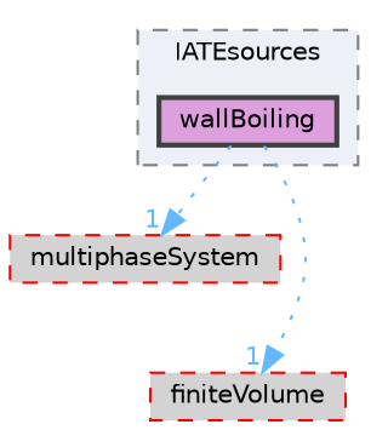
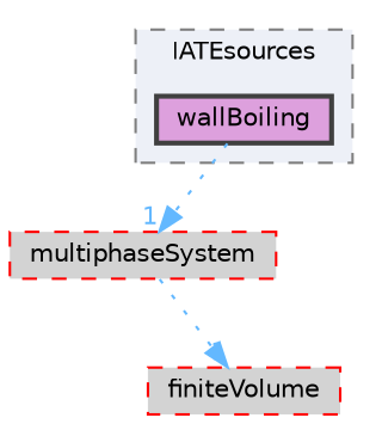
  digraph {
    compound=true
    node [color=red fillcolor=lightgrey fontname=Helvetica fontsize=10 shape=box style="filled,dashed"]
    edge [color=steelblue1 fontcolor=steelblue1 fontname=Helvetica fontsize=10 headlabel=1 labeldistance=1.5 labelfontname=Helvetica labelfontsize=10 style=dotted]
    n1 [color=grey25 fillcolor=plum height=0.2 label=wallBoiling style="filled,bold" width=0.4]
    n2 [height=0.2 label=multiphaseSystem width=0.4]
    n3 [height=0.2 label=finiteVolume width=0.4]
    subgraph cluster_1 {
      bgcolor="#edf0f7"
      fontname=Helvetica
      fontsize=10
      label=IATEsources
      pencolor=grey50
      style="filled,dashed"
      n1
    }
    n1 -> n2
-   n1 -> n3
+   n2 -> n3
  }
